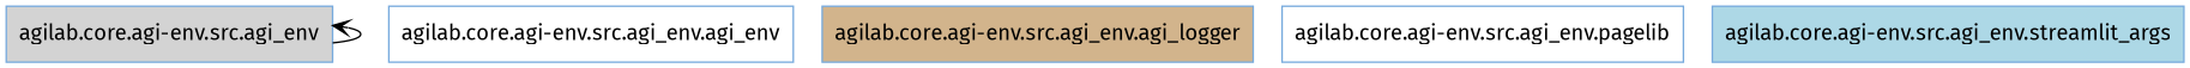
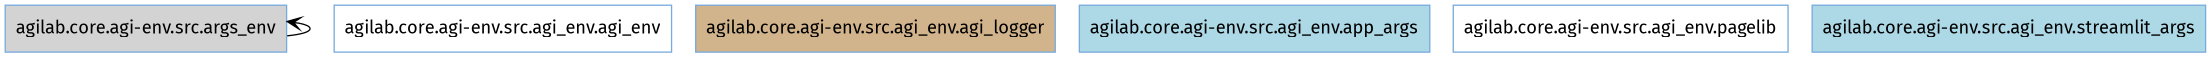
  digraph {
    rankdir=BT
    fontname="Fira Sans"
    node [color="#77AADD" shape=box style=filled fillcolor=white fontname="Fira Sans"]
-   n1 [label="agilab.core.agi-env.src.agi_env" fillcolor=lightgrey]
+   n1 [label="agilab.core.agi-env.src.args_env" fillcolor=lightgrey]
    n2 [label="agilab.core.agi-env.src.agi_env.agi_env"]
    n3 [label="agilab.core.agi-env.src.agi_env.agi_logger" fillcolor=tan]
+   n4 [label="agilab.core.agi-env.src.agi_env.app_args" fillcolor=lightblue]
    n5 [label="agilab.core.agi-env.src.agi_env.pagelib"]
    n6 [label="agilab.core.agi-env.src.agi_env.streamlit_args" fillcolor=lightblue]
    n1 -> n1 [arrowhead=open arrowtail=none fontname="Fira Sans"]
  }
